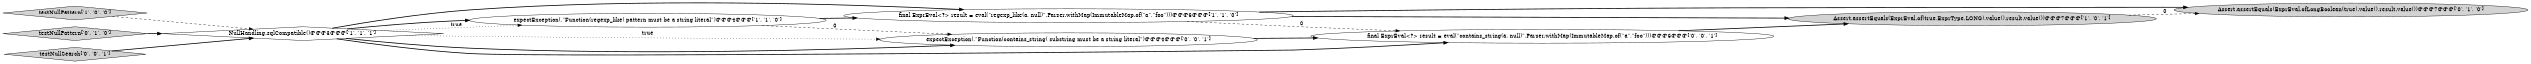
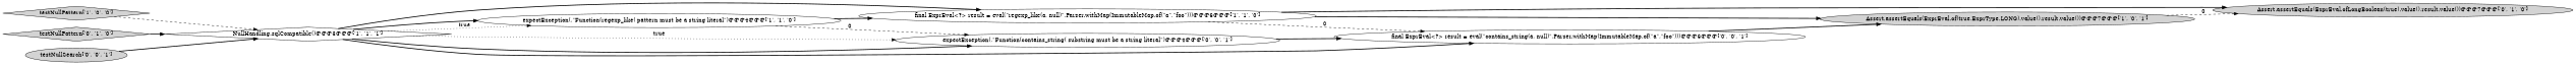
  digraph {
    fontname="DejaVu Serif"
    rankdir=LR
    node [fillcolor=lightgray fontname="DejaVu Serif" shape=ellipse style=filled]
    edge [fontname="DejaVu Serif" style=bold]
    n1 [label="Assert.assertEquals(ExprEval.ofLongBoolean(true).value(),result.value())@@@7@@@['0', '1', '0']"]
    n2 [fillcolor=white label="expectException(,\"Function(regexp_like( pattern must be a string literal\")@@@4@@@['1', '1', '0']"]
    n3 [fillcolor=white label="final ExprEval<?> result = eval(\"regexp_like(a, null)\",Parser.withMap(ImmutableMap.of(\"a\",\"foo\")))@@@6@@@['1', '1', '0']"]
    n4 [fillcolor=white label="expectException(,\"Function(contains_string( substring must be a string literal\")@@@4@@@['0', '0', '1']"]
    n5 [label="Assert.assertEquals(ExprEval.of(true,ExprType.LONG).value(),result.value())@@@7@@@['1', '0', '1']"]
    n6 [fillcolor=white label="final ExprEval<?> result = eval(\"contains_string(a, null)\",Parser.withMap(ImmutableMap.of(\"a\",\"foo\")))@@@6@@@['0', '0', '1']"]
    n7 [label="testNullPattern['1', '0', '0']" shape=diamond]
    n8 [fillcolor=white label="NullHandling.sqlCompatible()@@@3@@@['1', '1', '1']" shape=diamond]
    n9 [label="testNullPattern['0', '1', '0']" shape=diamond]
-   n10 [label="testNullSearch['0', '0', '1']" shape=diamond]
+   n10 [label="testNullSearch['0', '0', '1']"]
    n2 -> n3
    n2 -> n4 [label=0 style=dashed]
    n3 -> n1
    n3 -> n5
    n3 -> n6 [label=0 style=dashed]
    n4 -> n6
    n5 -> n1 [label=0 style=dashed]
    n6 -> n5
    n7 -> n8 [style=dashed]
    n8 -> n2 [label=true style=dotted]
    n8 -> n2
    n8 -> n3
    n8 -> n4
    n8 -> n4 [label=true style=dotted]
    n8 -> n6
    n9 -> n8
    n10 -> n8
  }
